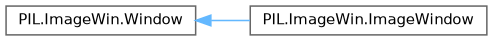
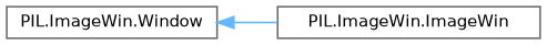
  digraph {
    rankdir=LR
    node [color=grey40 fillcolor=white fontname=Helvetica fontsize=10 shape=box style=filled]
    n1 [height=0.2 label="PIL.ImageWin.Window" width=0.4]
-   n2 [height=0.2 label="PIL.ImageWin.ImageWindow" width=0.4]
+   n2 [height=0.2 label="PIL.ImageWin.ImageWin" width=0.4]
    n1 -> n2 [color=steelblue1 dir=back fontname=Helvetica fontsize=10 labelfontname=Helvetica labelfontsize=10 style=solid]
  }
